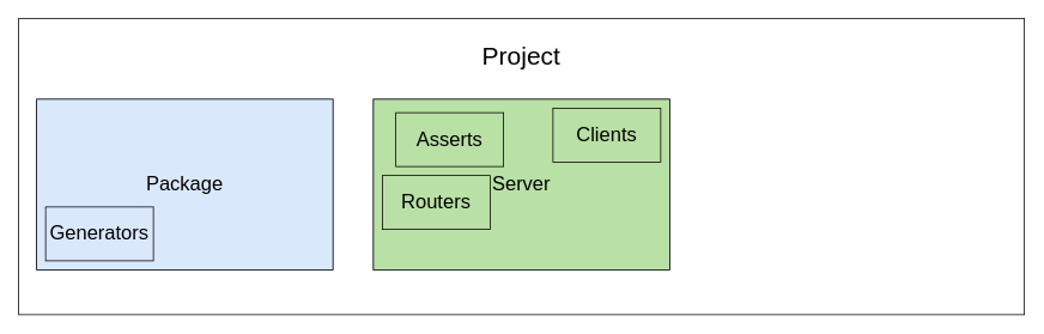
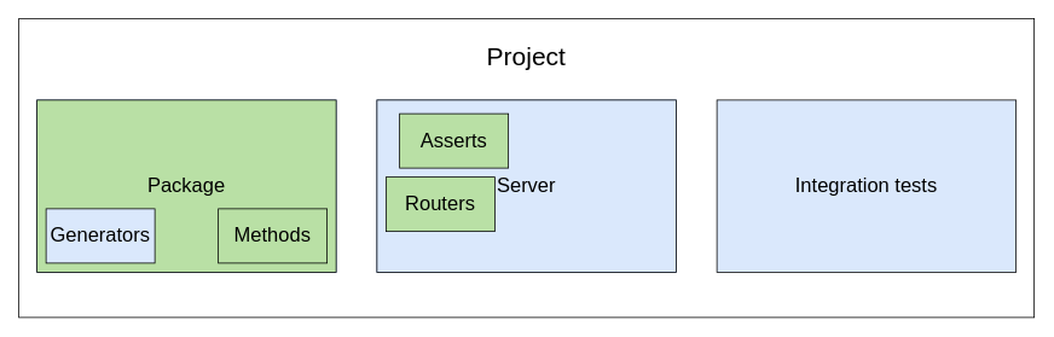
  <mxCell id="0" />
  <mxCell id="1" parent="0" />
  <mxCell id="2" value="" style="group" vertex="1" connectable="0" parent="1"><mxGeometry y="20" width="1120" height="330" as="geometry" x="20" /></mxCell>
  <mxCell id="3" value="&lt;font&gt;&lt;font style=&quot;font-size: 28px&quot;&gt;Project&lt;/font&gt;&lt;br&gt;&lt;br&gt;&lt;br&gt;&lt;br&gt;&lt;br&gt;&lt;br&gt;&lt;br&gt;&lt;br&gt;&lt;br&gt;&lt;br&gt;&lt;br&gt;&lt;br&gt;&lt;br&gt;&lt;br&gt;&lt;br&gt;&lt;br&gt;&lt;br&gt;&lt;br&gt;&lt;/font&gt;" style="rounded=0;whiteSpace=wrap;html=1;" vertex="1" parent="2"><mxGeometry width="1120" height="330" as="geometry" /></mxCell>
  <mxCell id="4" value="" style="group;strokeColor=#6c8ebf;fillColor=#DAE8FC;" vertex="1" connectable="0" parent="2"><mxGeometry x="20" y="90" width="330" height="190" as="geometry" /></mxCell>
  <mxCell id="5" value="" style="group" vertex="1" connectable="0" parent="4"><mxGeometry width="330" height="190" as="geometry" /></mxCell>
- <mxCell id="6" value="&lt;font style=&quot;font-size: 22px&quot;&gt;Package&lt;/font&gt;" style="rounded=0;whiteSpace=wrap;html=1;fillColor=#DAE8FC;" vertex="1" parent="5"><mxGeometry width="330" height="190" as="geometry" /></mxCell>
+ <mxCell id="6" value="&lt;font style=&quot;font-size: 22px&quot;&gt;Package&lt;/font&gt;" style="rounded=0;whiteSpace=wrap;html=1;fillColor=#b9e0a5;" vertex="1" parent="5"><mxGeometry width="330" height="190" as="geometry" /></mxCell>
+ <mxCell id="7" value="Methods" style="rounded=0;whiteSpace=wrap;html=1;fillColor=#B9E0A5;fontSize=22;" vertex="1" parent="5"><mxGeometry x="200" y="120" width="120" height="60" as="geometry" /></mxCell>
  <mxCell id="8" value="Generators" style="rounded=0;whiteSpace=wrap;html=1;fillColor=#dae8fc;fontSize=22;" vertex="1" parent="5"><mxGeometry x="10" y="120" width="120" height="60" as="geometry" /></mxCell>
  <mxCell id="9" value="" style="group;strokeColor=#6c8ebf;fillColor=#DAE8FC;" vertex="1" connectable="0" parent="2"><mxGeometry x="395" y="90" width="330" height="190" as="geometry" /></mxCell>
  <mxCell id="10" value="" style="group" vertex="1" connectable="0" parent="9"><mxGeometry width="330" height="190" as="geometry" /></mxCell>
- <mxCell id="11" value="Server" style="rounded=0;whiteSpace=wrap;html=1;fillColor=#b9e0a5;fontSize=22;" vertex="1" parent="10"><mxGeometry width="330" height="190" as="geometry" /></mxCell>
+ <mxCell id="11" value="Server" style="rounded=0;whiteSpace=wrap;html=1;fillColor=#DAE8FC;fontSize=22;" vertex="1" parent="10"><mxGeometry width="330" height="190" as="geometry" /></mxCell>
  <mxCell id="12" value="Routers" style="rounded=0;whiteSpace=wrap;html=1;fillColor=#B9E0A5;fontSize=22;" vertex="1" parent="10"><mxGeometry x="10" y="85" width="120" height="60" as="geometry" /></mxCell>
  <mxCell id="13" value="Asserts" style="rounded=0;whiteSpace=wrap;html=1;fillColor=#B9E0A5;fontSize=22;" vertex="1" parent="10"><mxGeometry x="25" y="15" width="120" height="60" as="geometry" /></mxCell>
- <mxCell id="14" value="Clients" style="rounded=0;whiteSpace=wrap;html=1;fillColor=#B9E0A5;fontSize=22;" vertex="1" parent="10"><mxGeometry x="200" y="10" width="120" height="60" as="geometry" /></mxCell>
  <mxCell id="15" value="" style="group;fontSize=17;" vertex="1" connectable="0" parent="2"><mxGeometry x="770" y="90" width="330" height="190" as="geometry" /></mxCell>
+ <mxCell id="16" value="&lt;font style=&quot;font-size: 22px&quot;&gt;Integration tests&lt;/font&gt;" style="rounded=0;whiteSpace=wrap;html=1;fillColor=#DAE8FC;" vertex="1" parent="15"><mxGeometry width="330" height="190" as="geometry" /></mxCell>
